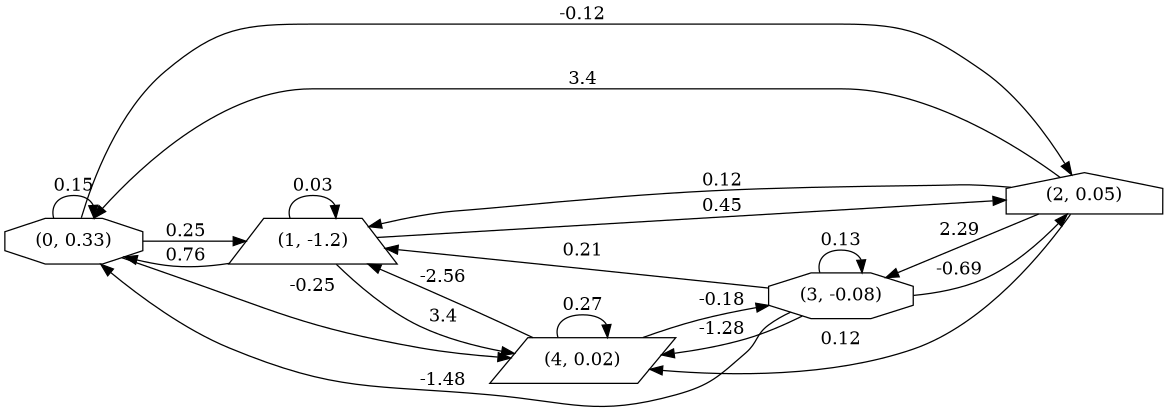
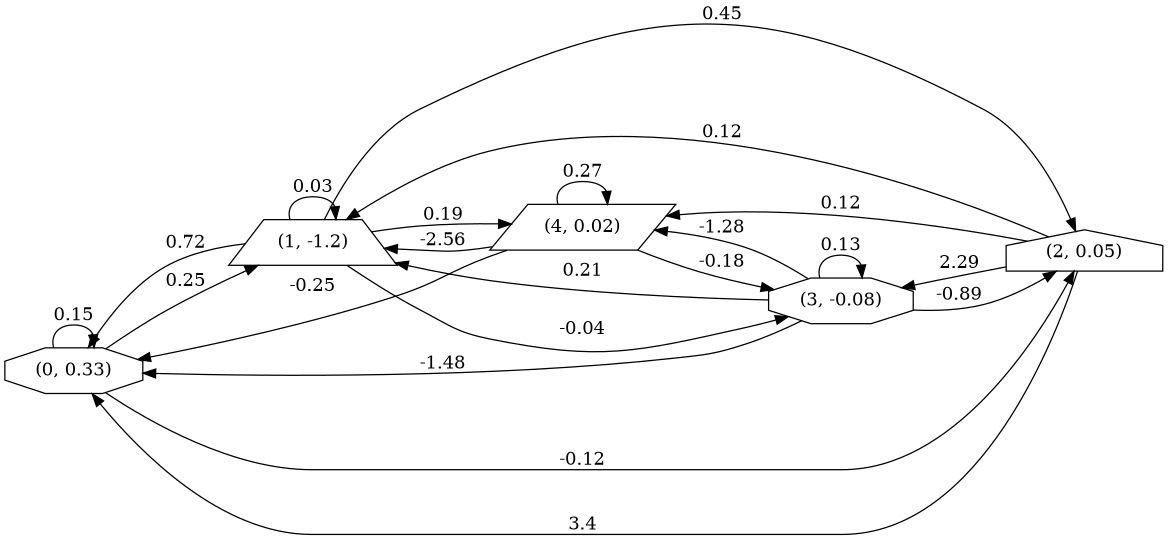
  digraph {
    rankdir=LR
    node [shape=octagon]
    n1 [label="(0, 0.33)"]
    n2 [label="(1, -1.2)" shape=trapezium]
    n3 [label="(2, 0.05)" shape=house]
    n4 [label="(3, -0.08)"]
    n5 [label="(4, 0.02)" shape=parallelogram]
    n1 -> n1 [label=0.15]
    n1 -> n2 [label=0.25]
    n1 -> n3 [label=-0.12]
-   n2 -> n1 [label=0.76]
+   n2 -> n1 [label=0.72]
    n2 -> n2 [label=0.03]
    n2 -> n3 [label=0.45]
-   n2 -> n5 [label=3.4]
+   n2 -> n4 [label=-0.04]
+   n2 -> n5 [label=0.19]
    n3 -> n1 [label=3.4]
    n3 -> n2 [label=0.12]
    n3 -> n4 [label=2.29]
    n3 -> n5 [label=0.12]
    n4 -> n1 [label=-1.48]
    n4 -> n2 [label=0.21]
-   n4 -> n3 [label=-0.69]
+   n4 -> n3 [label=-0.89]
    n4 -> n4 [label=0.13]
    n4 -> n5 [label=-1.28]
-   n1 -> n5 [label=-0.25]
+   n5 -> n1 [label=-0.25]
    n5 -> n2 [label=-2.56]
    n5 -> n4 [label=-0.18]
    n5 -> n5 [label=0.27]
  }
